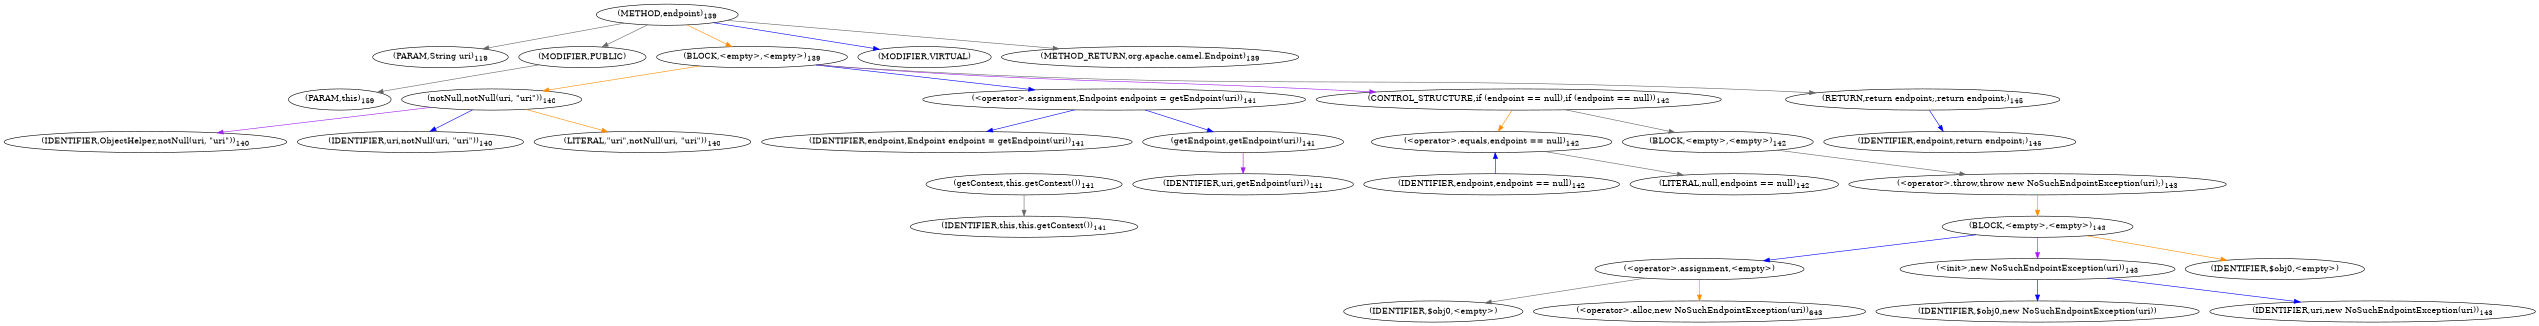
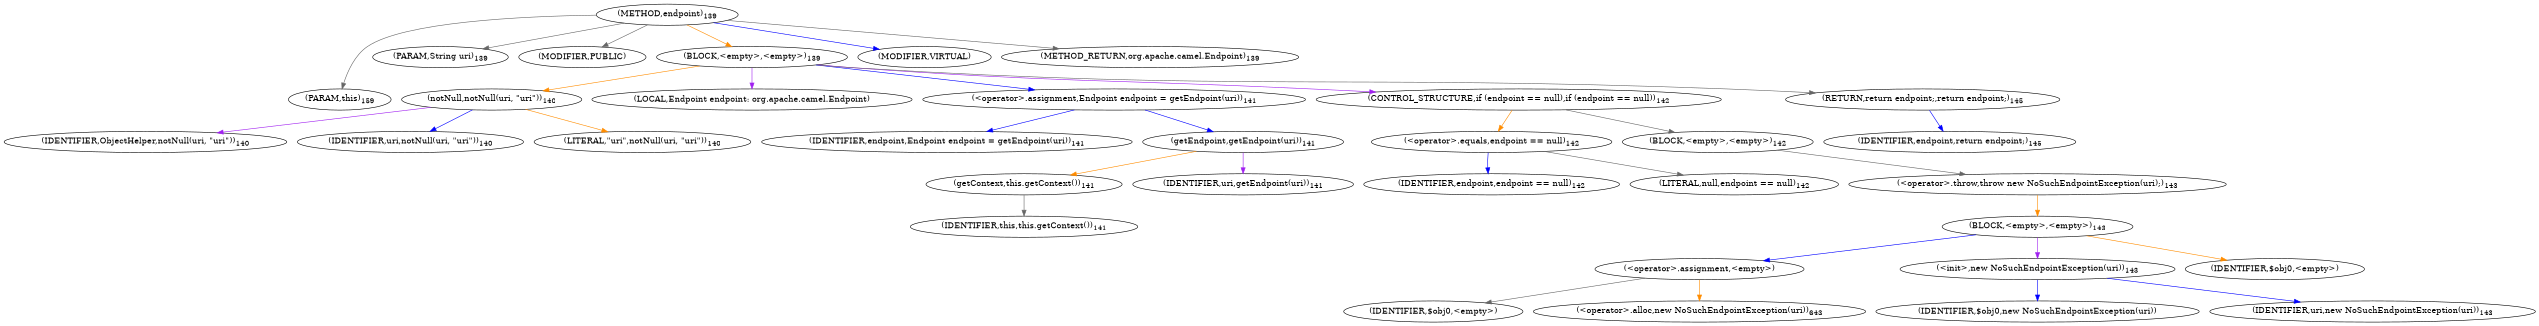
  digraph {
    edge [color=gray40]
    n1 [label=<(METHOD,endpoint)<SUB>139</SUB>>]
    n2 [label=<(PARAM,this)<SUB>159</SUB>>]
-   n3 [label=<(PARAM,String uri)<SUB>119</SUB>>]
+   n3 [label=<(PARAM,String uri)<SUB>139</SUB>>]
    n4 [label=<(BLOCK,&lt;empty&gt;,&lt;empty&gt;)<SUB>139</SUB>>]
    n5 [label=<(MODIFIER,PUBLIC)>]
    n6 [label=<(MODIFIER,VIRTUAL)>]
    n7 [label=<(METHOD_RETURN,org.apache.camel.Endpoint)<SUB>139</SUB>>]
    n8 [label=<(notNull,notNull(uri, &quot;uri&quot;))<SUB>140</SUB>>]
+   n9 [label=<(LOCAL,Endpoint endpoint: org.apache.camel.Endpoint)>]
    n10 [label=<(&lt;operator&gt;.assignment,Endpoint endpoint = getEndpoint(uri))<SUB>141</SUB>>]
    n11 [label=<(CONTROL_STRUCTURE,if (endpoint == null),if (endpoint == null))<SUB>142</SUB>>]
    n12 [label=<(RETURN,return endpoint;,return endpoint;)<SUB>145</SUB>>]
    n13 [label=<(IDENTIFIER,ObjectHelper,notNull(uri, &quot;uri&quot;))<SUB>140</SUB>>]
    n14 [label=<(IDENTIFIER,uri,notNull(uri, &quot;uri&quot;))<SUB>140</SUB>>]
    n15 [label=<(LITERAL,&quot;uri&quot;,notNull(uri, &quot;uri&quot;))<SUB>140</SUB>>]
    n16 [label=<(IDENTIFIER,endpoint,Endpoint endpoint = getEndpoint(uri))<SUB>141</SUB>>]
    n17 [label=<(getEndpoint,getEndpoint(uri))<SUB>141</SUB>>]
    n18 [label=<(&lt;operator&gt;.equals,endpoint == null)<SUB>142</SUB>>]
    n19 [label=<(BLOCK,&lt;empty&gt;,&lt;empty&gt;)<SUB>142</SUB>>]
    n20 [label=<(IDENTIFIER,endpoint,return endpoint;)<SUB>145</SUB>>]
    n21 [label=<(getContext,this.getContext())<SUB>141</SUB>>]
    n22 [label=<(IDENTIFIER,uri,getEndpoint(uri))<SUB>141</SUB>>]
    n23 [label=<(IDENTIFIER,this,this.getContext())<SUB>141</SUB>>]
    n24 [label=<(IDENTIFIER,endpoint,endpoint == null)<SUB>142</SUB>>]
    n25 [label=<(LITERAL,null,endpoint == null)<SUB>142</SUB>>]
    n26 [label=<(&lt;operator&gt;.throw,throw new NoSuchEndpointException(uri);)<SUB>143</SUB>>]
    n27 [label=<(BLOCK,&lt;empty&gt;,&lt;empty&gt;)<SUB>143</SUB>>]
    n28 [label=<(&lt;operator&gt;.assignment,&lt;empty&gt;)>]
    n29 [label=<(&lt;init&gt;,new NoSuchEndpointException(uri))<SUB>143</SUB>>]
    n30 [label=<(IDENTIFIER,$obj0,&lt;empty&gt;)>]
    n31 [label=<(IDENTIFIER,$obj0,&lt;empty&gt;)>]
    n32 [label=<(&lt;operator&gt;.alloc,new NoSuchEndpointException(uri))<SUB>643</SUB>>]
    n33 [label=<(IDENTIFIER,$obj0,new NoSuchEndpointException(uri))>]
    n34 [label=<(IDENTIFIER,uri,new NoSuchEndpointException(uri))<SUB>143</SUB>>]
-   n5 -> n2
+   n1 -> n2
    n1 -> n3
    n1 -> n4 [color=darkorange]
    n1 -> n5
    n1 -> n6 [color=blue]
    n1 -> n7
    n4 -> n8 [color=darkorange]
+   n4 -> n9 [color=purple]
    n4 -> n10 [color=blue]
    n4 -> n11 [color=purple]
    n4 -> n12
    n8 -> n13 [color=purple]
    n8 -> n14 [color=blue]
    n8 -> n15 [color=darkorange]
    n10 -> n16 [color=blue]
    n10 -> n17 [color=blue]
    n11 -> n18 [color=darkorange]
    n11 -> n19
    n12 -> n20 [color=blue]
+   n17 -> n21 [color=darkorange]
    n17 -> n22 [color=purple]
-   n24 -> n18 [color=blue]
+   n18 -> n24 [color=blue]
    n18 -> n25
    n19 -> n26
    n21 -> n23
    n26 -> n27 [color=darkorange]
    n27 -> n28 [color=blue]
    n27 -> n29 [color=purple]
    n27 -> n30 [color=darkorange]
    n28 -> n31
    n28 -> n32 [color=darkorange]
    n29 -> n33 [color=blue]
    n29 -> n34 [color=blue]
  }
